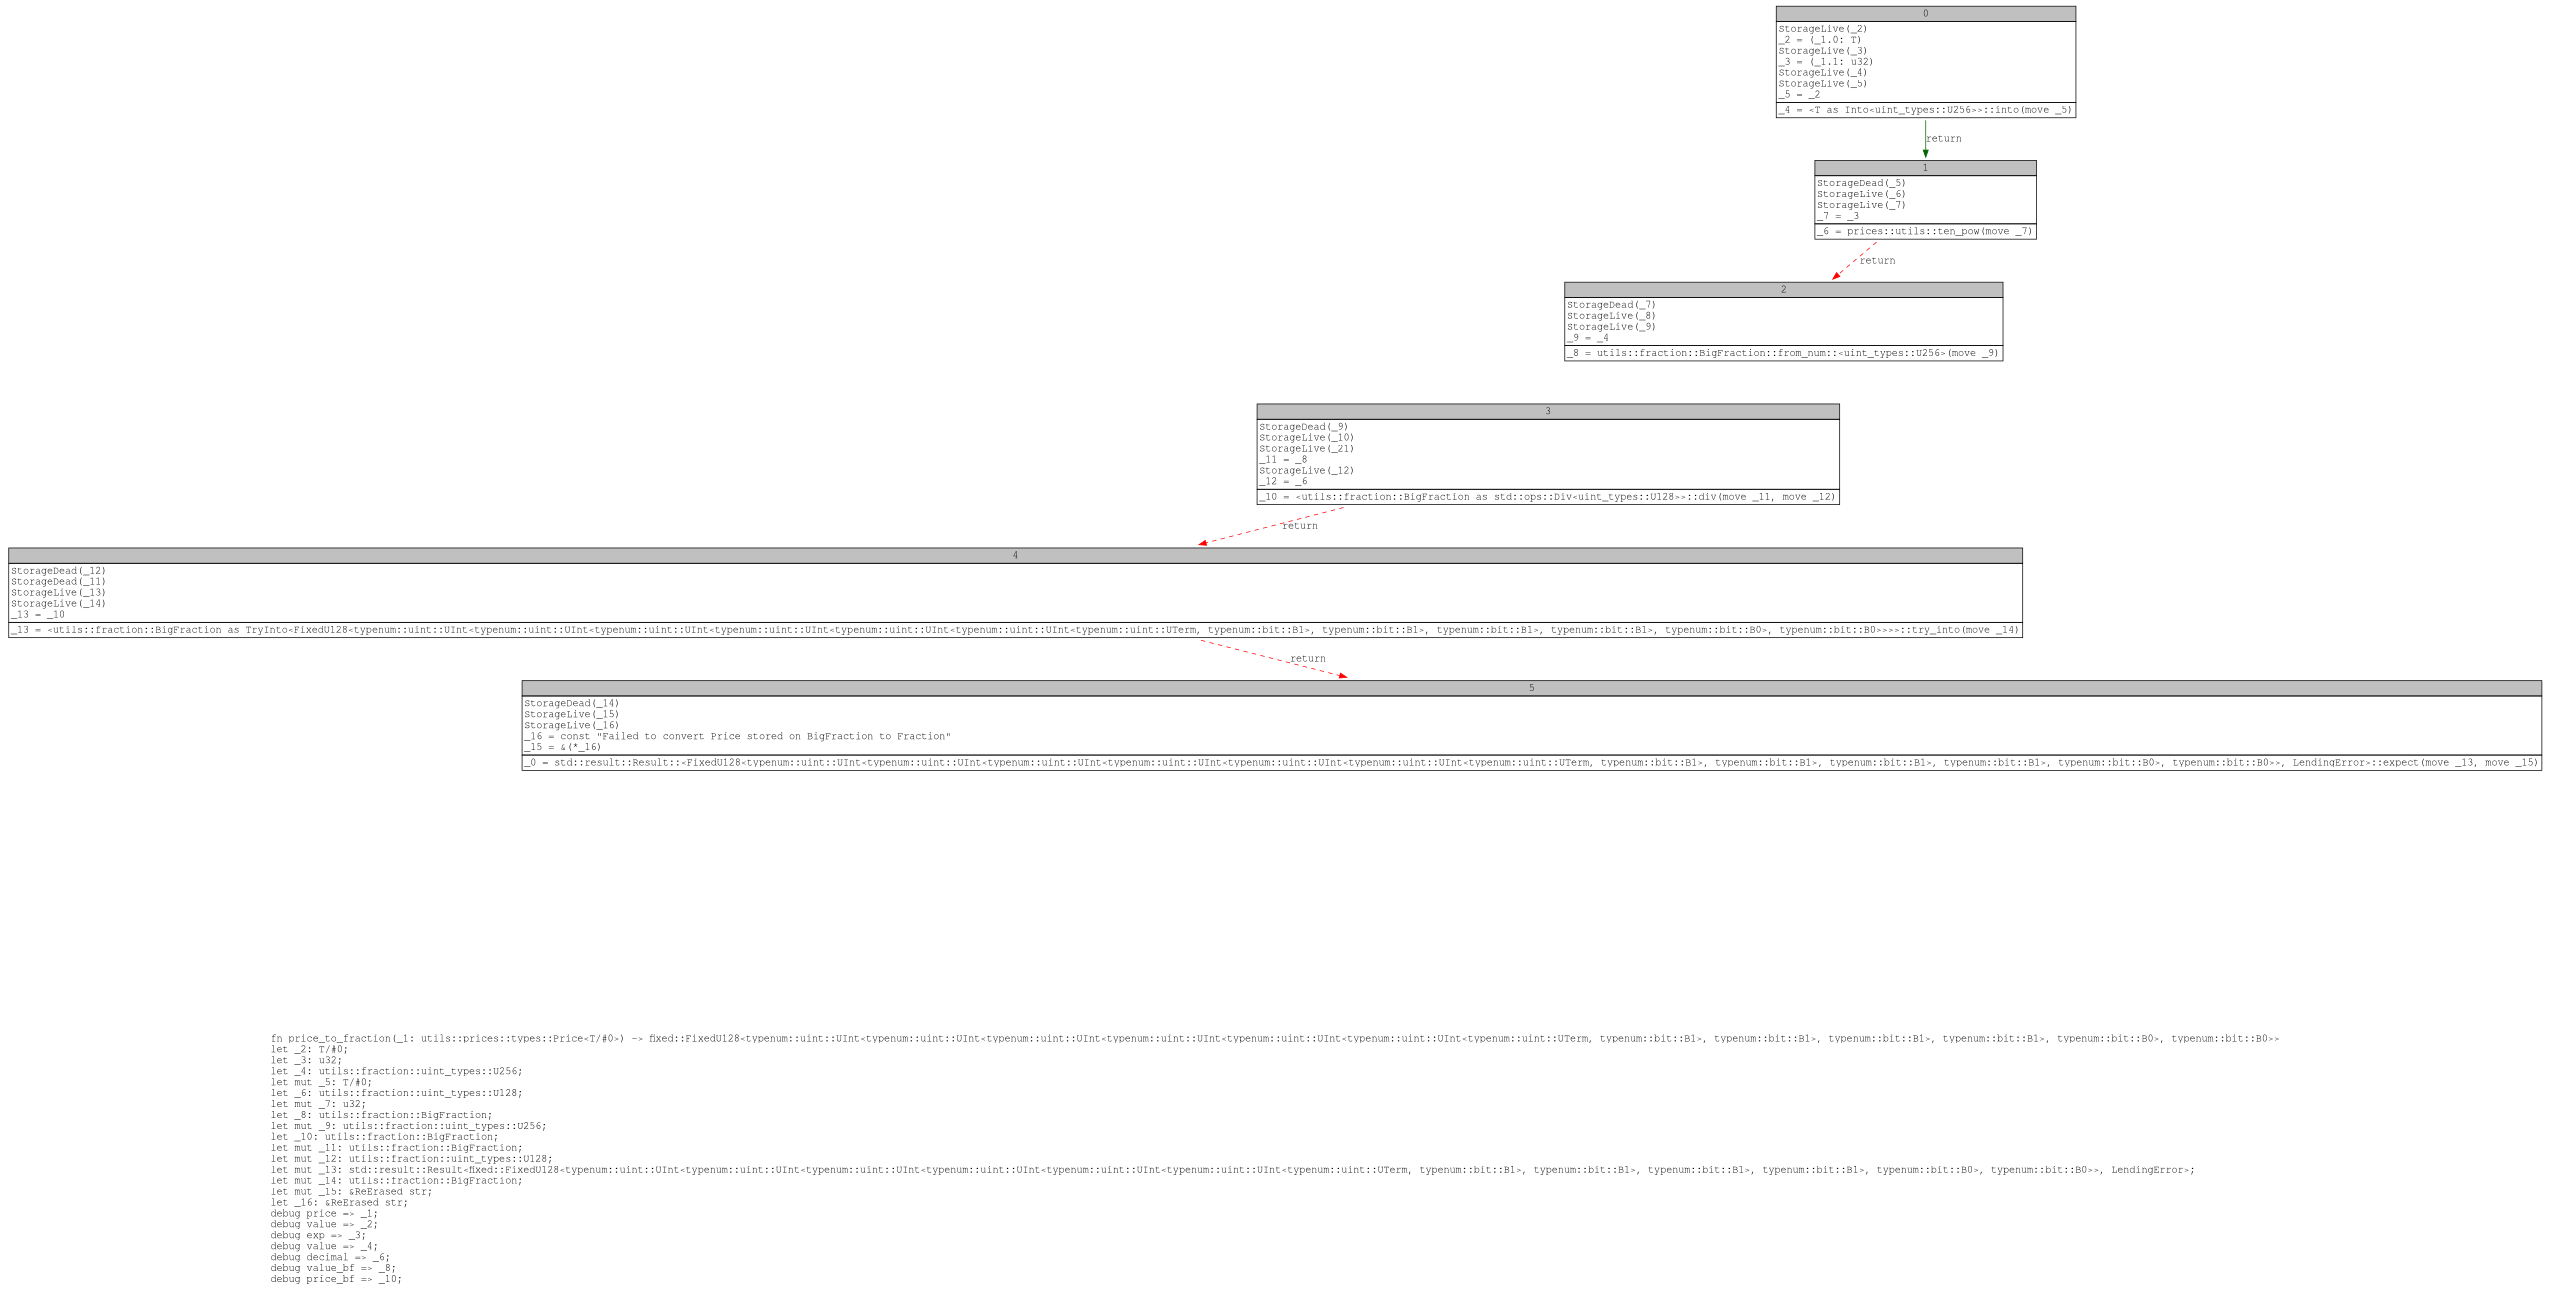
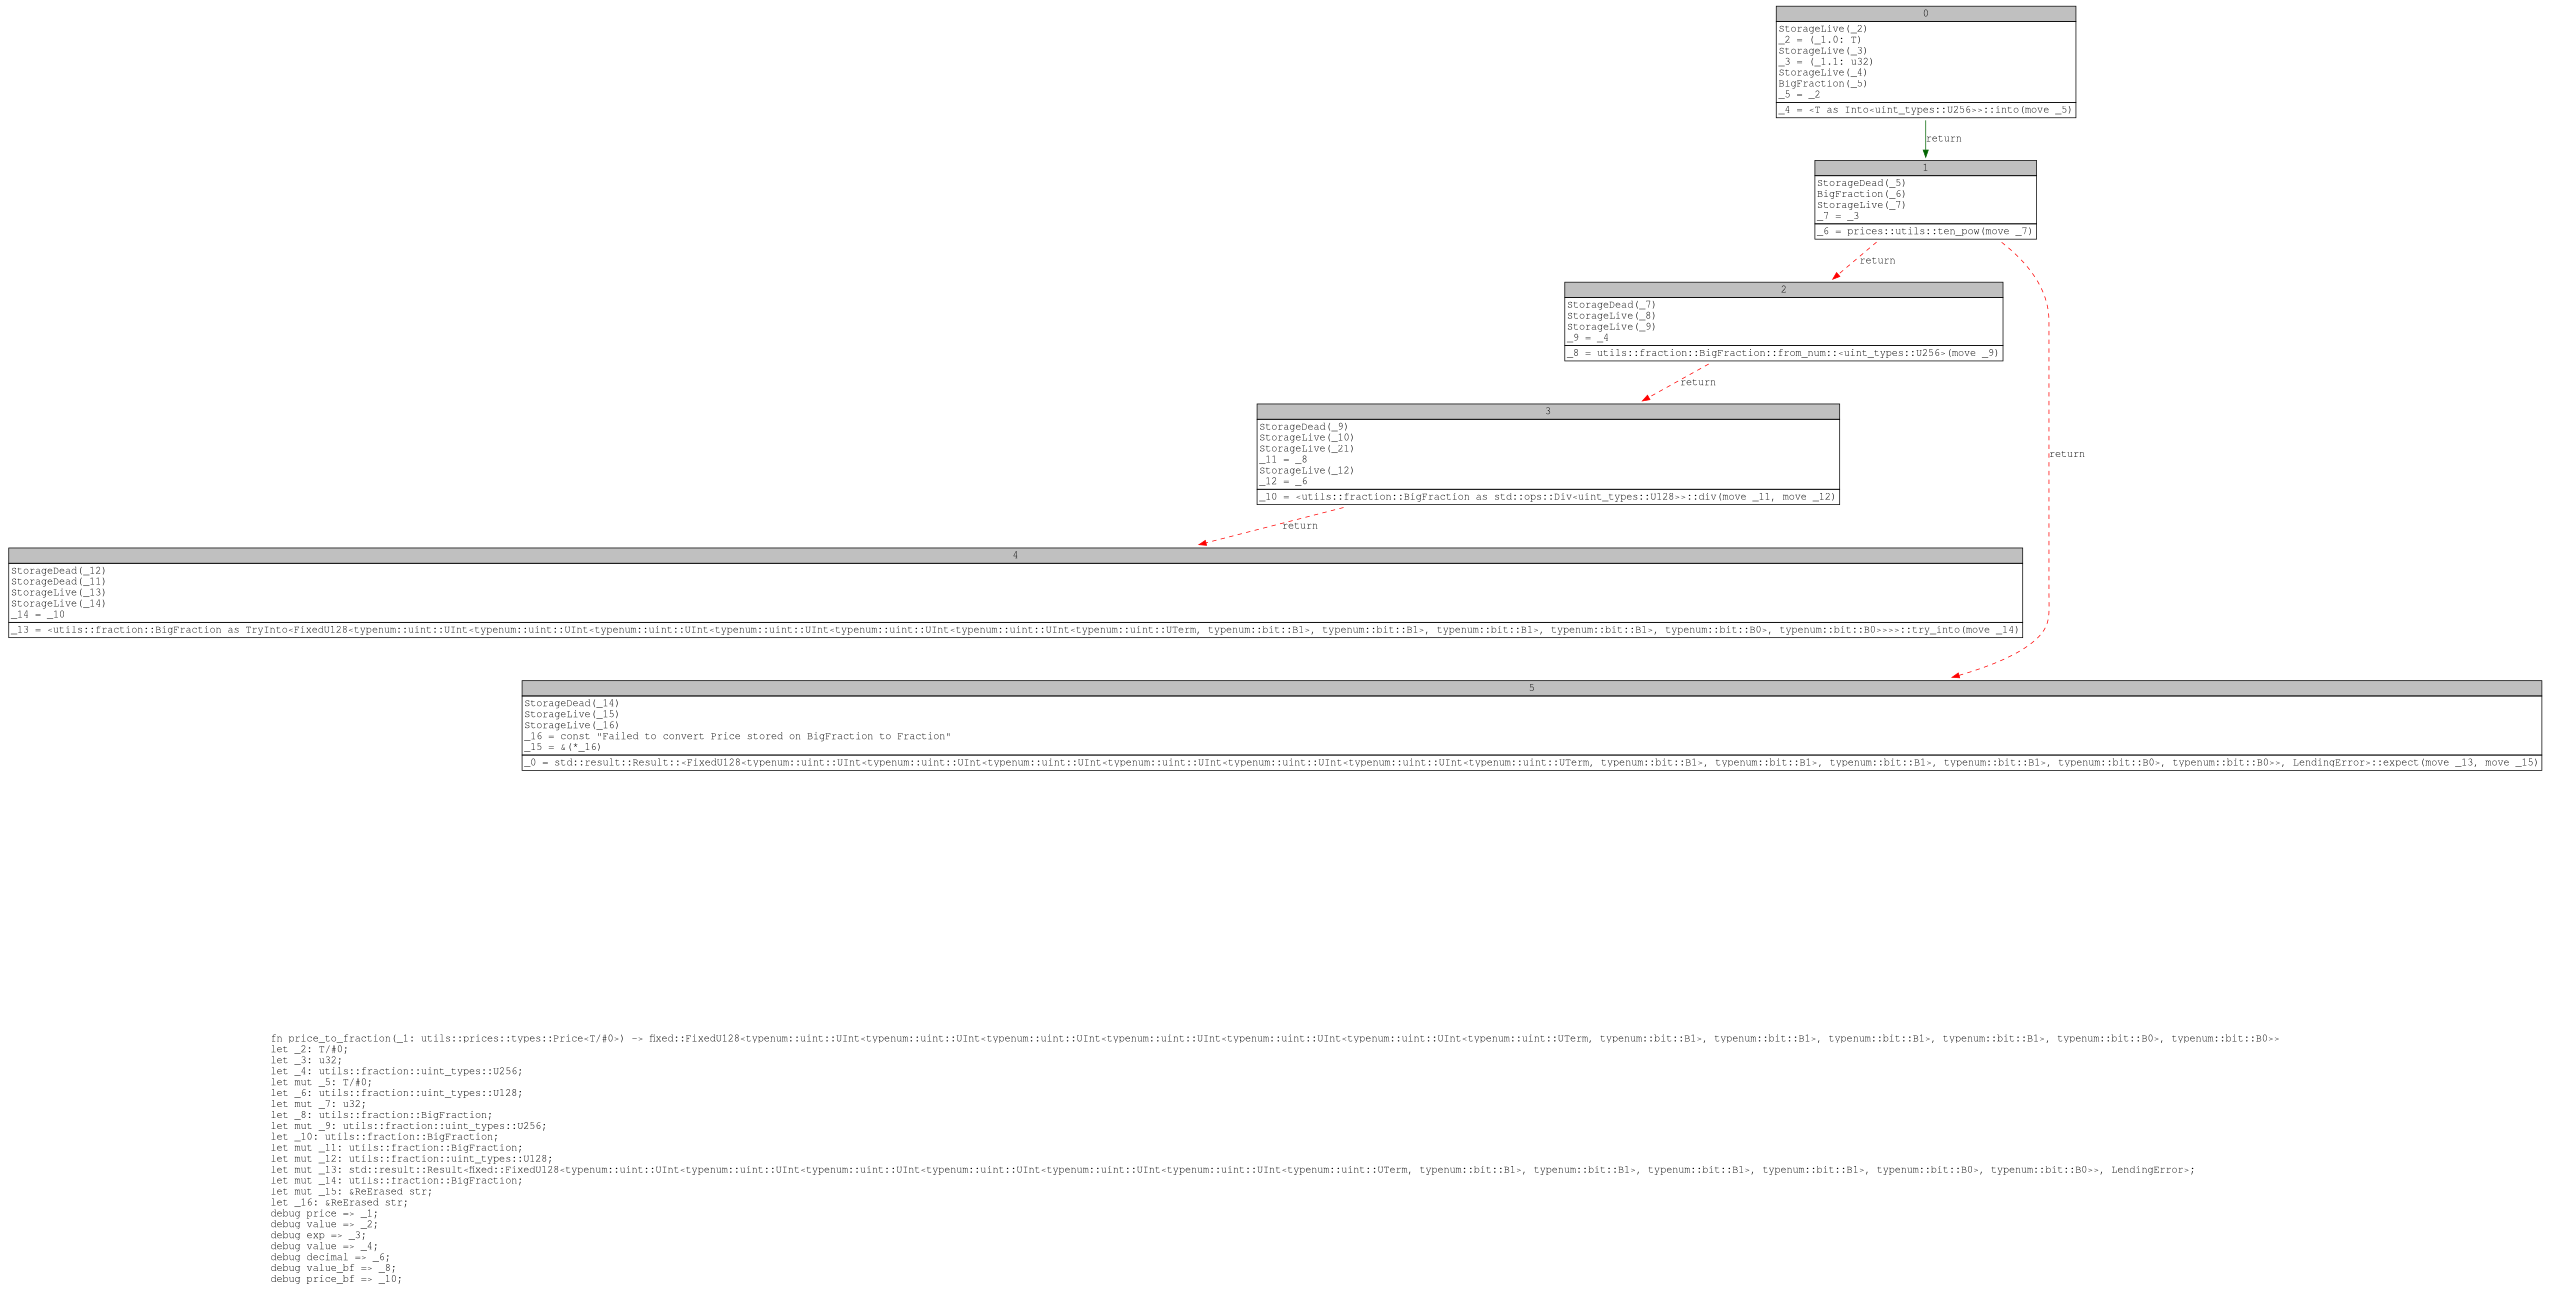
  digraph {
    fontname="Courier, monospace"
    label=<fn price_to_fraction(_1: utils::prices::types::Price&lt;T/#0&gt;) -&gt; fixed::FixedU128&lt;typenum::uint::UInt&lt;typenum::uint::UInt&lt;typenum::uint::UInt&lt;typenum::uint::UInt&lt;typenum::uint::UInt&lt;typenum::uint::UInt&lt;typenum::uint::UTerm, typenum::bit::B1&gt;, typenum::bit::B1&gt;, typenum::bit::B1&gt;, typenum::bit::B1&gt;, typenum::bit::B0&gt;, typenum::bit::B0&gt;&gt;<br align="left"/>let _2: T/#0;<br align="left"/>let _3: u32;<br align="left"/>let _4: utils::fraction::uint_types::U256;<br align="left"/>let mut _5: T/#0;<br align="left"/>let _6: utils::fraction::uint_types::U128;<br align="left"/>let mut _7: u32;<br align="left"/>let _8: utils::fraction::BigFraction;<br align="left"/>let mut _9: utils::fraction::uint_types::U256;<br align="left"/>let _10: utils::fraction::BigFraction;<br align="left"/>let mut _11: utils::fraction::BigFraction;<br align="left"/>let mut _12: utils::fraction::uint_types::U128;<br align="left"/>let mut _13: std::result::Result&lt;fixed::FixedU128&lt;typenum::uint::UInt&lt;typenum::uint::UInt&lt;typenum::uint::UInt&lt;typenum::uint::UInt&lt;typenum::uint::UInt&lt;typenum::uint::UInt&lt;typenum::uint::UTerm, typenum::bit::B1&gt;, typenum::bit::B1&gt;, typenum::bit::B1&gt;, typenum::bit::B1&gt;, typenum::bit::B0&gt;, typenum::bit::B0&gt;&gt;, LendingError&gt;;<br align="left"/>let mut _14: utils::fraction::BigFraction;<br align="left"/>let mut _15: &amp;ReErased str;<br align="left"/>let _16: &amp;ReErased str;<br align="left"/>debug price =&gt; _1;<br align="left"/>debug value =&gt; _2;<br align="left"/>debug exp =&gt; _3;<br align="left"/>debug value =&gt; _4;<br align="left"/>debug decimal =&gt; _6;<br align="left"/>debug value_bf =&gt; _8;<br align="left"/>debug price_bf =&gt; _10;<br align="left"/>>
    node [fontname="Courier, monospace" shape=none]
    edge [color=red fontname="Courier, monospace" style=dashed]
-   n1 [label=<<table border="0" cellborder="1" cellspacing="0"><tr><td bgcolor="gray" align="center" colspan="1">0</td></tr><tr><td align="left" balign="left">StorageLive(_2)<br/>_2 = (_1.0: T)<br/>StorageLive(_3)<br/>_3 = (_1.1: u32)<br/>StorageLive(_4)<br/>StorageLive(_5)<br/>_5 = _2<br/></td></tr><tr><td align="left">_4 = &lt;T as Into&lt;uint_types::U256&gt;&gt;::into(move _5)</td></tr></table>>]
-   n2 [label=<<table border="0" cellborder="1" cellspacing="0"><tr><td bgcolor="gray" align="center" colspan="1">1</td></tr><tr><td align="left" balign="left">StorageDead(_5)<br/>StorageLive(_6)<br/>StorageLive(_7)<br/>_7 = _3<br/></td></tr><tr><td align="left">_6 = prices::utils::ten_pow(move _7)</td></tr></table>>]
+   n1 [label=<<table border="0" cellborder="1" cellspacing="0"><tr><td bgcolor="gray" align="center" colspan="1">0</td></tr><tr><td align="left" balign="left">StorageLive(_2)<br/>_2 = (_1.0: T)<br/>StorageLive(_3)<br/>_3 = (_1.1: u32)<br/>StorageLive(_4)<br/>BigFraction(_5)<br/>_5 = _2<br/></td></tr><tr><td align="left">_4 = &lt;T as Into&lt;uint_types::U256&gt;&gt;::into(move _5)</td></tr></table>>]
+   n2 [label=<<table border="0" cellborder="1" cellspacing="0"><tr><td bgcolor="gray" align="center" colspan="1">1</td></tr><tr><td align="left" balign="left">StorageDead(_5)<br/>BigFraction(_6)<br/>StorageLive(_7)<br/>_7 = _3<br/></td></tr><tr><td align="left">_6 = prices::utils::ten_pow(move _7)</td></tr></table>>]
    n3 [label=<<table border="0" cellborder="1" cellspacing="0"><tr><td bgcolor="gray" align="center" colspan="1">2</td></tr><tr><td align="left" balign="left">StorageDead(_7)<br/>StorageLive(_8)<br/>StorageLive(_9)<br/>_9 = _4<br/></td></tr><tr><td align="left">_8 = utils::fraction::BigFraction::from_num::&lt;uint_types::U256&gt;(move _9)</td></tr></table>>]
    n4 [label=<<table border="0" cellborder="1" cellspacing="0"><tr><td bgcolor="gray" align="center" colspan="1">3</td></tr><tr><td align="left" balign="left">StorageDead(_9)<br/>StorageLive(_10)<br/>StorageLive(_21)<br/>_11 = _8<br/>StorageLive(_12)<br/>_12 = _6<br/></td></tr><tr><td align="left">_10 = &lt;utils::fraction::BigFraction as std::ops::Div&lt;uint_types::U128&gt;&gt;::div(move _11, move _12)</td></tr></table>>]
-   n5 [label=<<table border="0" cellborder="1" cellspacing="0"><tr><td bgcolor="gray" align="center" colspan="1">4</td></tr><tr><td align="left" balign="left">StorageDead(_12)<br/>StorageDead(_11)<br/>StorageLive(_13)<br/>StorageLive(_14)<br/>_13 = _10<br/></td></tr><tr><td align="left">_13 = &lt;utils::fraction::BigFraction as TryInto&lt;FixedU128&lt;typenum::uint::UInt&lt;typenum::uint::UInt&lt;typenum::uint::UInt&lt;typenum::uint::UInt&lt;typenum::uint::UInt&lt;typenum::uint::UInt&lt;typenum::uint::UTerm, typenum::bit::B1&gt;, typenum::bit::B1&gt;, typenum::bit::B1&gt;, typenum::bit::B1&gt;, typenum::bit::B0&gt;, typenum::bit::B0&gt;&gt;&gt;&gt;::try_into(move _14)</td></tr></table>>]
+   n5 [label=<<table border="0" cellborder="1" cellspacing="0"><tr><td bgcolor="gray" align="center" colspan="1">4</td></tr><tr><td align="left" balign="left">StorageDead(_12)<br/>StorageDead(_11)<br/>StorageLive(_13)<br/>StorageLive(_14)<br/>_14 = _10<br/></td></tr><tr><td align="left">_13 = &lt;utils::fraction::BigFraction as TryInto&lt;FixedU128&lt;typenum::uint::UInt&lt;typenum::uint::UInt&lt;typenum::uint::UInt&lt;typenum::uint::UInt&lt;typenum::uint::UInt&lt;typenum::uint::UInt&lt;typenum::uint::UTerm, typenum::bit::B1&gt;, typenum::bit::B1&gt;, typenum::bit::B1&gt;, typenum::bit::B1&gt;, typenum::bit::B0&gt;, typenum::bit::B0&gt;&gt;&gt;&gt;::try_into(move _14)</td></tr></table>>]
    n6 [label=<<table border="0" cellborder="1" cellspacing="0"><tr><td bgcolor="gray" align="center" colspan="1">5</td></tr><tr><td align="left" balign="left">StorageDead(_14)<br/>StorageLive(_15)<br/>StorageLive(_16)<br/>_16 = const &quot;Failed to convert Price stored on BigFraction to Fraction&quot;<br/>_15 = &amp;(*_16)<br/></td></tr><tr><td align="left">_0 = std::result::Result::&lt;FixedU128&lt;typenum::uint::UInt&lt;typenum::uint::UInt&lt;typenum::uint::UInt&lt;typenum::uint::UInt&lt;typenum::uint::UInt&lt;typenum::uint::UInt&lt;typenum::uint::UTerm, typenum::bit::B1&gt;, typenum::bit::B1&gt;, typenum::bit::B1&gt;, typenum::bit::B1&gt;, typenum::bit::B0&gt;, typenum::bit::B0&gt;&gt;, LendingError&gt;::expect(move _13, move _15)</td></tr></table>>]
    n1 -> n2 [color=darkgreen label=return style=solid]
    n2 -> n3 [label=return]
+   n3 -> n4 [label=return]
    n4 -> n5 [label=return]
-   n5 -> n6 [label=return]
+   n2 -> n6 [label=return]
  }
